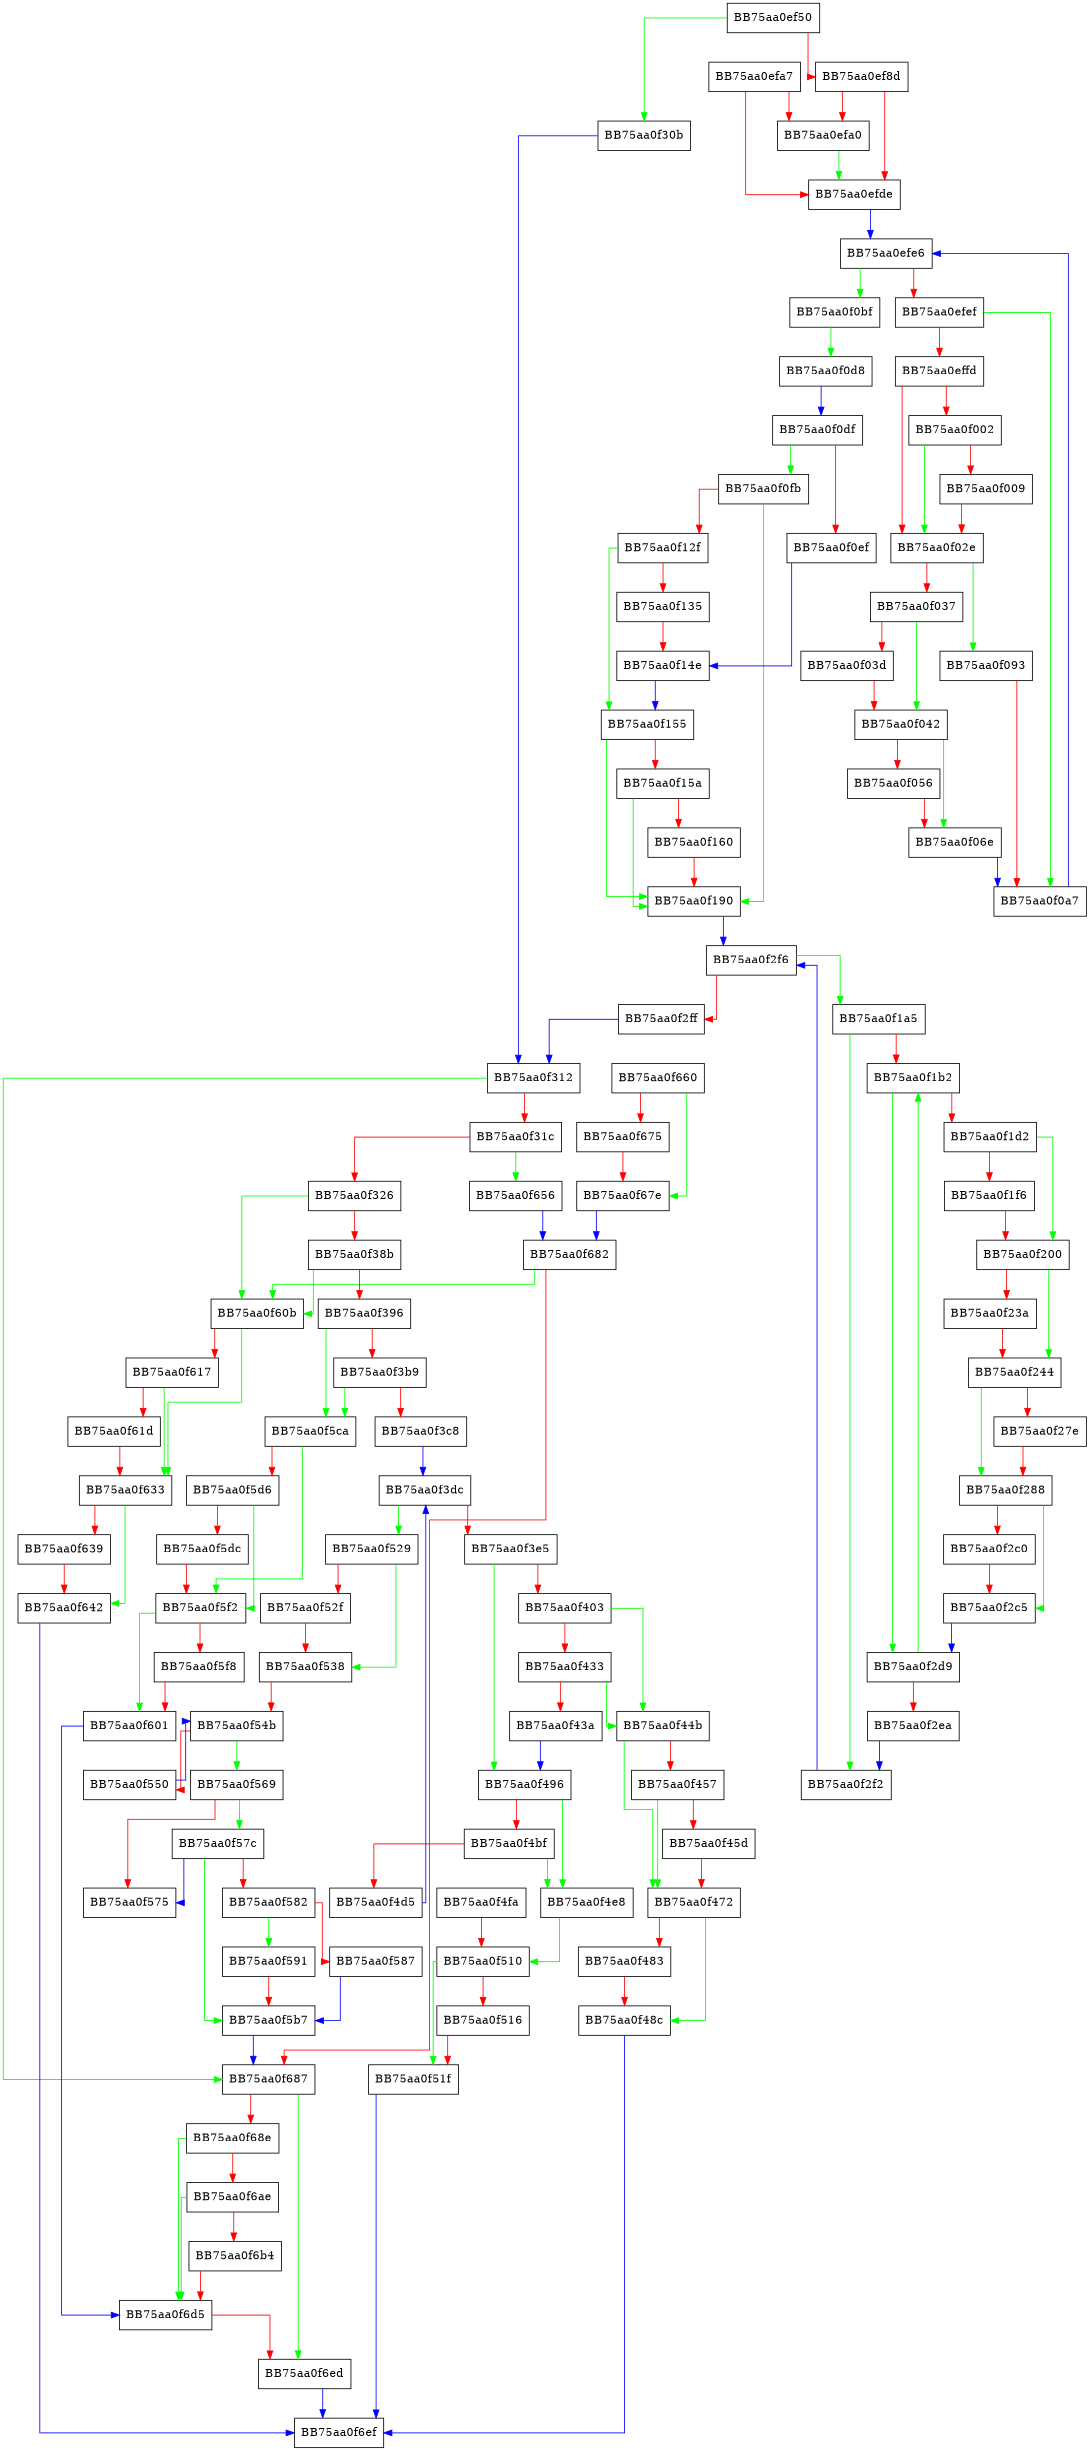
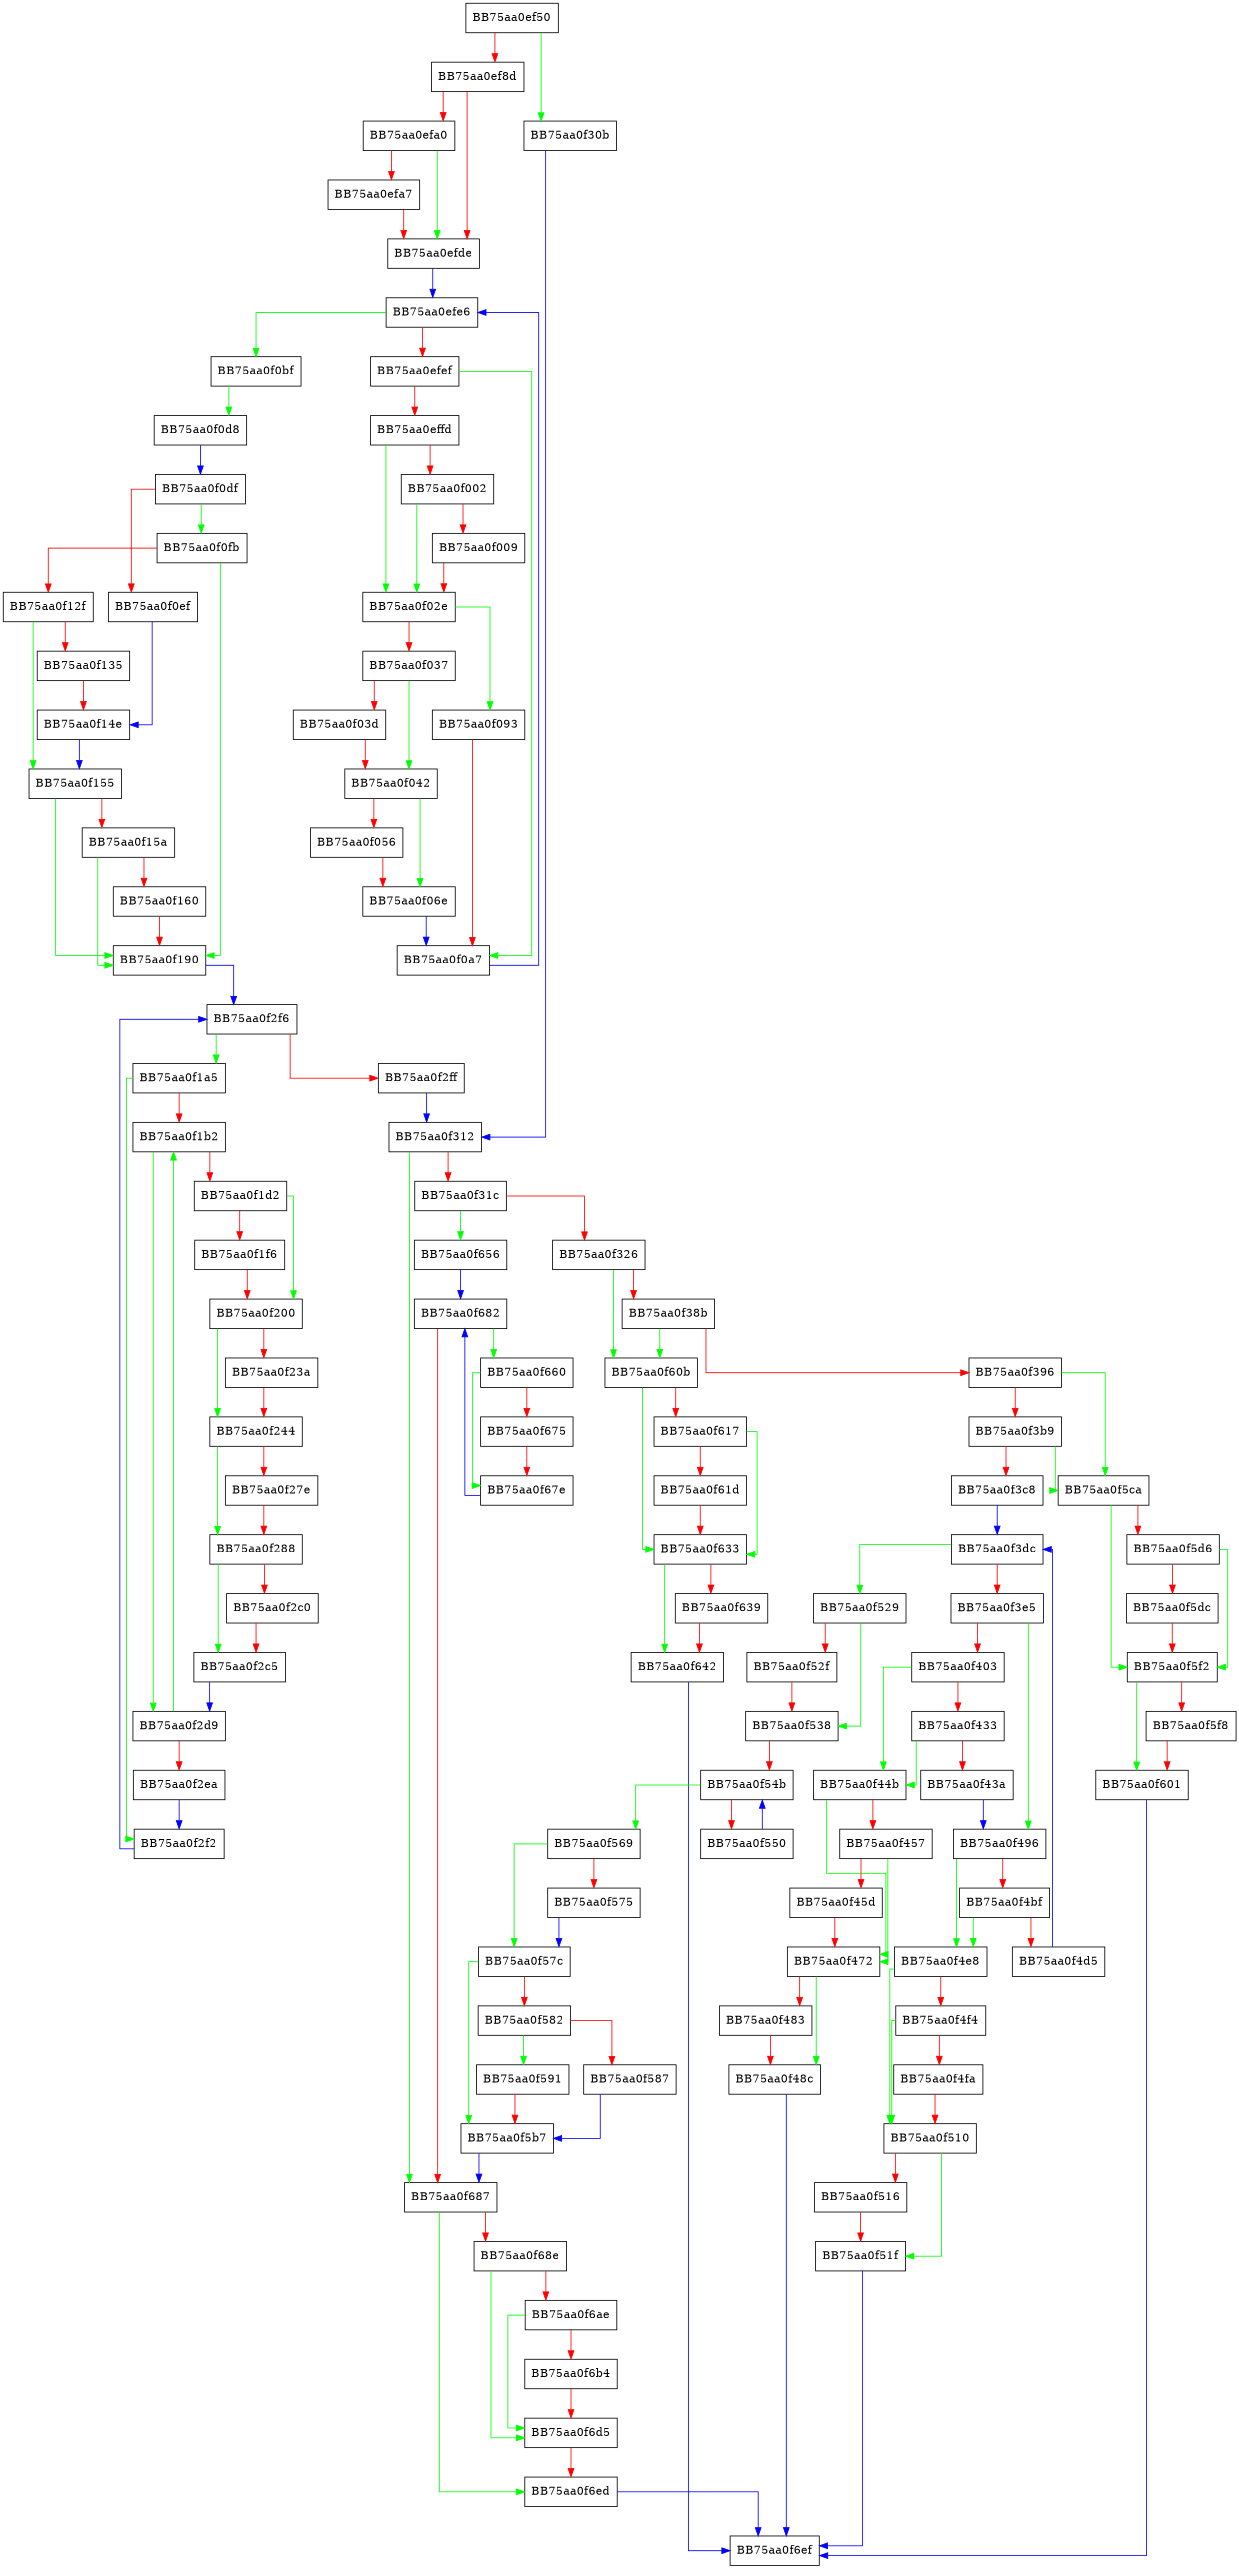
  digraph {
    splines=ortho
    node [shape=box]
    edge [color=red]
    BB75aa0ef50
    BB75aa0f30b
    BB75aa0ef8d
    BB75aa0f312
    BB75aa0efde
    BB75aa0efa0
    BB75aa0f687
    BB75aa0f31c
    BB75aa0efe6
    BB75aa0efa7
    BB75aa0f0bf
    BB75aa0efef
    BB75aa0f0d8
    BB75aa0f0a7
    BB75aa0effd
    BB75aa0f0df
    BB75aa0f02e
    BB75aa0f002
    BB75aa0f093
    BB75aa0f037
    BB75aa0f009
    BB75aa0f042
    BB75aa0f03d
    BB75aa0f06e
    BB75aa0f056
    BB75aa0f0fb
    BB75aa0f0ef
    BB75aa0f190
    BB75aa0f12f
    BB75aa0f14e
    BB75aa0f2f6
    BB75aa0f155
    BB75aa0f135
    BB75aa0f15a
    BB75aa0f1a5
    BB75aa0f2ff
    BB75aa0f160
    BB75aa0f2f2
    BB75aa0f1b2
    BB75aa0f2d9
    BB75aa0f1d2
    BB75aa0f2ea
    BB75aa0f200
    BB75aa0f1f6
    BB75aa0f244
    BB75aa0f23a
    BB75aa0f288
    BB75aa0f27e
    BB75aa0f2c5
    BB75aa0f2c0
    BB75aa0f6ed
    BB75aa0f68e
    BB75aa0f656
    BB75aa0f326
    BB75aa0f6ef
    BB75aa0f6d5
    BB75aa0f6ae
    BB75aa0f682
    BB75aa0f60b
    BB75aa0f38b
    BB75aa0f660
    BB75aa0f633
    BB75aa0f617
    BB75aa0f396
    BB75aa0f642
    BB75aa0f639
    BB75aa0f61d
    BB75aa0f5ca
    BB75aa0f3b9
    BB75aa0f5f2
    BB75aa0f5d6
    BB75aa0f3c8
    BB75aa0f601
    BB75aa0f5f8
    BB75aa0f5dc
    BB75aa0f3dc
    BB75aa0f529
    BB75aa0f3e5
    BB75aa0f538
    BB75aa0f52f
    BB75aa0f496
    BB75aa0f403
    BB75aa0f54b
    BB75aa0f4e8
    BB75aa0f4bf
    BB75aa0f44b
    BB75aa0f433
    BB75aa0f510
+   BB75aa0f4f4
    BB75aa0f4d5
    BB75aa0f472
    BB75aa0f457
    BB75aa0f43a
    BB75aa0f48c
    BB75aa0f483
    BB75aa0f45d
    BB75aa0f51f
    BB75aa0f516
    BB75aa0f4fa
    BB75aa0f569
    BB75aa0f550
    BB75aa0f57c
    BB75aa0f575
    BB75aa0f5b7
    BB75aa0f582
    BB75aa0f591
    BB75aa0f587
    BB75aa0f67e
    BB75aa0f675
    BB75aa0f6b4
    BB75aa0ef50 -> BB75aa0f30b [color=green]
    BB75aa0ef50 -> BB75aa0ef8d
    BB75aa0f30b -> BB75aa0f312 [color=blue]
    BB75aa0ef8d -> BB75aa0efde
    BB75aa0ef8d -> BB75aa0efa0
    BB75aa0f312 -> BB75aa0f687 [color=green]
    BB75aa0f312 -> BB75aa0f31c
    BB75aa0efde -> BB75aa0efe6 [color=blue]
    BB75aa0efa0 -> BB75aa0efde [color=green]
-   BB75aa0efa7 -> BB75aa0efa0
+   BB75aa0efa0 -> BB75aa0efa7
    BB75aa0f687 -> BB75aa0f6ed [color=green]
    BB75aa0f687 -> BB75aa0f68e
    BB75aa0f31c -> BB75aa0f656 [color=green]
    BB75aa0f31c -> BB75aa0f326
    BB75aa0efe6 -> BB75aa0f0bf [color=green]
    BB75aa0efe6 -> BB75aa0efef
    BB75aa0efa7 -> BB75aa0efde
    BB75aa0f0bf -> BB75aa0f0d8 [color=green]
    BB75aa0efef -> BB75aa0f0a7 [color=green]
    BB75aa0efef -> BB75aa0effd
    BB75aa0f0d8 -> BB75aa0f0df [color=blue]
    BB75aa0f0a7 -> BB75aa0efe6 [color=blue]
-   BB75aa0effd -> BB75aa0f02e
+   BB75aa0effd -> BB75aa0f02e [color=green]
    BB75aa0effd -> BB75aa0f002
    BB75aa0f0df -> BB75aa0f0fb [color=green]
    BB75aa0f0df -> BB75aa0f0ef
    BB75aa0f02e -> BB75aa0f093 [color=green]
    BB75aa0f02e -> BB75aa0f037
    BB75aa0f002 -> BB75aa0f02e [color=green]
    BB75aa0f002 -> BB75aa0f009
    BB75aa0f093 -> BB75aa0f0a7
    BB75aa0f037 -> BB75aa0f042 [color=green]
    BB75aa0f037 -> BB75aa0f03d
    BB75aa0f009 -> BB75aa0f02e
    BB75aa0f042 -> BB75aa0f06e [color=green]
    BB75aa0f042 -> BB75aa0f056
    BB75aa0f03d -> BB75aa0f042
    BB75aa0f06e -> BB75aa0f0a7 [color=blue]
    BB75aa0f056 -> BB75aa0f06e
    BB75aa0f0fb -> BB75aa0f190 [color=green]
    BB75aa0f0fb -> BB75aa0f12f
    BB75aa0f0ef -> BB75aa0f14e [color=blue]
    BB75aa0f190 -> BB75aa0f2f6 [color=blue]
    BB75aa0f12f -> BB75aa0f155 [color=green]
    BB75aa0f12f -> BB75aa0f135
    BB75aa0f14e -> BB75aa0f155 [color=blue]
    BB75aa0f2f6 -> BB75aa0f1a5 [color=green]
    BB75aa0f2f6 -> BB75aa0f2ff
    BB75aa0f155 -> BB75aa0f190 [color=green]
    BB75aa0f155 -> BB75aa0f15a
    BB75aa0f135 -> BB75aa0f14e
    BB75aa0f15a -> BB75aa0f190 [color=green]
    BB75aa0f15a -> BB75aa0f160
    BB75aa0f1a5 -> BB75aa0f2f2 [color=green]
    BB75aa0f1a5 -> BB75aa0f1b2
    BB75aa0f2ff -> BB75aa0f312 [color=blue]
    BB75aa0f160 -> BB75aa0f190
    BB75aa0f2f2 -> BB75aa0f2f6 [color=blue]
    BB75aa0f1b2 -> BB75aa0f2d9 [color=green]
    BB75aa0f1b2 -> BB75aa0f1d2
    BB75aa0f2d9 -> BB75aa0f1b2 [color=green]
    BB75aa0f2d9 -> BB75aa0f2ea
    BB75aa0f1d2 -> BB75aa0f200 [color=green]
    BB75aa0f1d2 -> BB75aa0f1f6
    BB75aa0f2ea -> BB75aa0f2f2 [color=blue]
    BB75aa0f200 -> BB75aa0f244 [color=green]
    BB75aa0f200 -> BB75aa0f23a
    BB75aa0f1f6 -> BB75aa0f200
    BB75aa0f244 -> BB75aa0f288 [color=green]
    BB75aa0f244 -> BB75aa0f27e
    BB75aa0f23a -> BB75aa0f244
    BB75aa0f288 -> BB75aa0f2c5 [color=green]
    BB75aa0f288 -> BB75aa0f2c0
    BB75aa0f27e -> BB75aa0f288
    BB75aa0f2c5 -> BB75aa0f2d9 [color=blue]
    BB75aa0f2c0 -> BB75aa0f2c5
    BB75aa0f6ed -> BB75aa0f6ef [color=blue]
    BB75aa0f68e -> BB75aa0f6d5 [color=green]
    BB75aa0f68e -> BB75aa0f6ae
    BB75aa0f656 -> BB75aa0f682 [color=blue]
    BB75aa0f326 -> BB75aa0f60b [color=green]
    BB75aa0f326 -> BB75aa0f38b
    BB75aa0f6d5 -> BB75aa0f6ed
    BB75aa0f6ae -> BB75aa0f6d5 [color=green]
    BB75aa0f6ae -> BB75aa0f6b4
    BB75aa0f682 -> BB75aa0f687
-   BB75aa0f682 -> BB75aa0f60b [color=green]
+   BB75aa0f682 -> BB75aa0f660 [color=green]
    BB75aa0f60b -> BB75aa0f633 [color=green]
    BB75aa0f60b -> BB75aa0f617
    BB75aa0f38b -> BB75aa0f60b [color=green]
    BB75aa0f38b -> BB75aa0f396
    BB75aa0f660 -> BB75aa0f67e [color=green]
    BB75aa0f660 -> BB75aa0f675
    BB75aa0f633 -> BB75aa0f642 [color=green]
    BB75aa0f633 -> BB75aa0f639
    BB75aa0f617 -> BB75aa0f633 [color=green]
    BB75aa0f617 -> BB75aa0f61d
    BB75aa0f396 -> BB75aa0f5ca [color=green]
    BB75aa0f396 -> BB75aa0f3b9
    BB75aa0f642 -> BB75aa0f6ef [color=blue]
    BB75aa0f639 -> BB75aa0f642
    BB75aa0f61d -> BB75aa0f633
    BB75aa0f5ca -> BB75aa0f5f2 [color=green]
    BB75aa0f5ca -> BB75aa0f5d6
    BB75aa0f3b9 -> BB75aa0f5ca [color=green]
    BB75aa0f3b9 -> BB75aa0f3c8
    BB75aa0f5f2 -> BB75aa0f601 [color=green]
    BB75aa0f5f2 -> BB75aa0f5f8
    BB75aa0f5d6 -> BB75aa0f5f2 [color=green]
    BB75aa0f5d6 -> BB75aa0f5dc
    BB75aa0f3c8 -> BB75aa0f3dc [color=blue]
-   BB75aa0f601 -> BB75aa0f6d5 [color=blue]
+   BB75aa0f601 -> BB75aa0f6ef [color=blue]
    BB75aa0f5f8 -> BB75aa0f601
    BB75aa0f5dc -> BB75aa0f5f2
    BB75aa0f3dc -> BB75aa0f529 [color=green]
    BB75aa0f3dc -> BB75aa0f3e5
    BB75aa0f529 -> BB75aa0f538 [color=green]
    BB75aa0f529 -> BB75aa0f52f
    BB75aa0f3e5 -> BB75aa0f496 [color=green]
    BB75aa0f3e5 -> BB75aa0f403
    BB75aa0f538 -> BB75aa0f54b
    BB75aa0f52f -> BB75aa0f538
    BB75aa0f496 -> BB75aa0f4e8 [color=green]
    BB75aa0f496 -> BB75aa0f4bf
    BB75aa0f403 -> BB75aa0f44b [color=green]
    BB75aa0f403 -> BB75aa0f433
    BB75aa0f54b -> BB75aa0f569 [color=green]
    BB75aa0f54b -> BB75aa0f550
    BB75aa0f4e8 -> BB75aa0f510 [color=green]
+   BB75aa0f4e8 -> BB75aa0f4f4
    BB75aa0f4bf -> BB75aa0f4e8 [color=green]
    BB75aa0f4bf -> BB75aa0f4d5
    BB75aa0f44b -> BB75aa0f472 [color=green]
    BB75aa0f44b -> BB75aa0f457
    BB75aa0f433 -> BB75aa0f44b [color=green]
    BB75aa0f433 -> BB75aa0f43a
    BB75aa0f510 -> BB75aa0f51f [color=green]
    BB75aa0f510 -> BB75aa0f516
+   BB75aa0f4f4 -> BB75aa0f510 [color=green]
+   BB75aa0f4f4 -> BB75aa0f4fa
    BB75aa0f4d5 -> BB75aa0f3dc [color=blue]
    BB75aa0f472 -> BB75aa0f48c [color=green]
    BB75aa0f472 -> BB75aa0f483
    BB75aa0f457 -> BB75aa0f472 [color=green]
    BB75aa0f457 -> BB75aa0f45d
    BB75aa0f43a -> BB75aa0f496 [color=blue]
    BB75aa0f48c -> BB75aa0f6ef [color=blue]
    BB75aa0f483 -> BB75aa0f48c
    BB75aa0f45d -> BB75aa0f472
    BB75aa0f51f -> BB75aa0f6ef [color=blue]
    BB75aa0f516 -> BB75aa0f51f
    BB75aa0f4fa -> BB75aa0f510
    BB75aa0f569 -> BB75aa0f57c [color=green]
    BB75aa0f569 -> BB75aa0f575
    BB75aa0f550 -> BB75aa0f54b [color=blue]
    BB75aa0f57c -> BB75aa0f5b7 [color=green]
    BB75aa0f57c -> BB75aa0f582
-   BB75aa0f57c -> BB75aa0f575 [color=blue]
+   BB75aa0f575 -> BB75aa0f57c [color=blue]
    BB75aa0f5b7 -> BB75aa0f687 [color=blue]
    BB75aa0f582 -> BB75aa0f591 [color=green]
    BB75aa0f582 -> BB75aa0f587
    BB75aa0f591 -> BB75aa0f5b7
    BB75aa0f587 -> BB75aa0f5b7 [color=blue]
    BB75aa0f67e -> BB75aa0f682 [color=blue]
    BB75aa0f675 -> BB75aa0f67e
    BB75aa0f6b4 -> BB75aa0f6d5
  }
